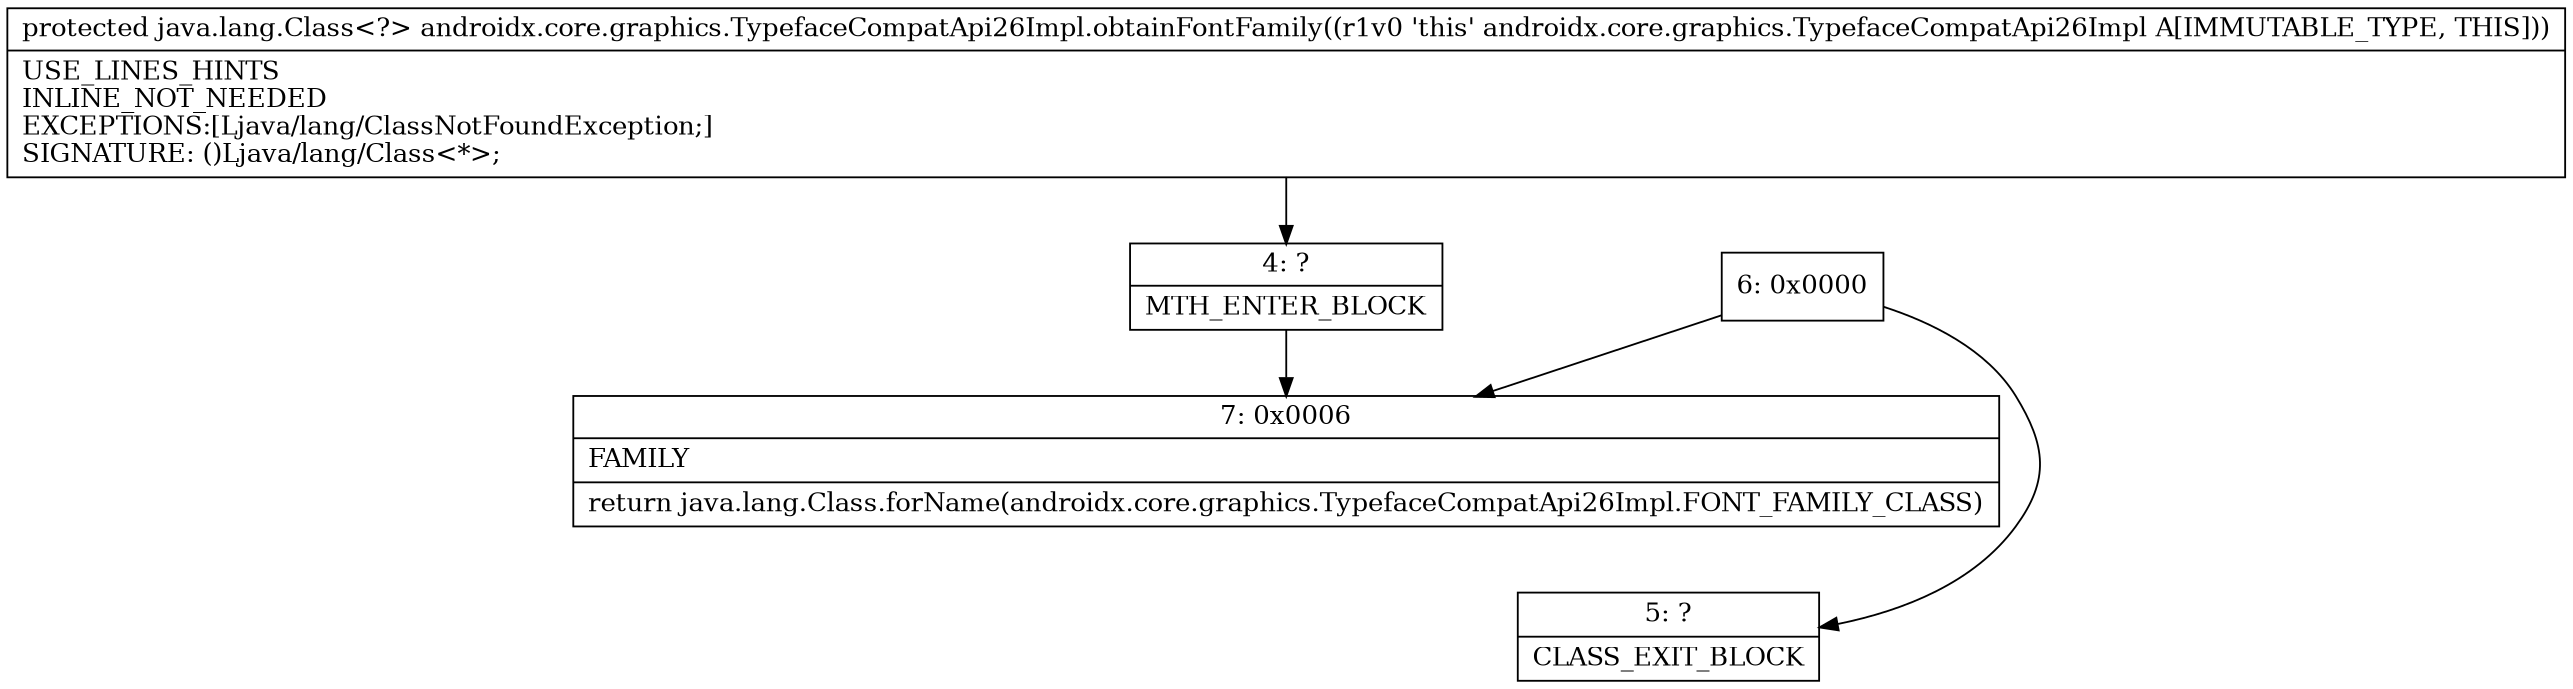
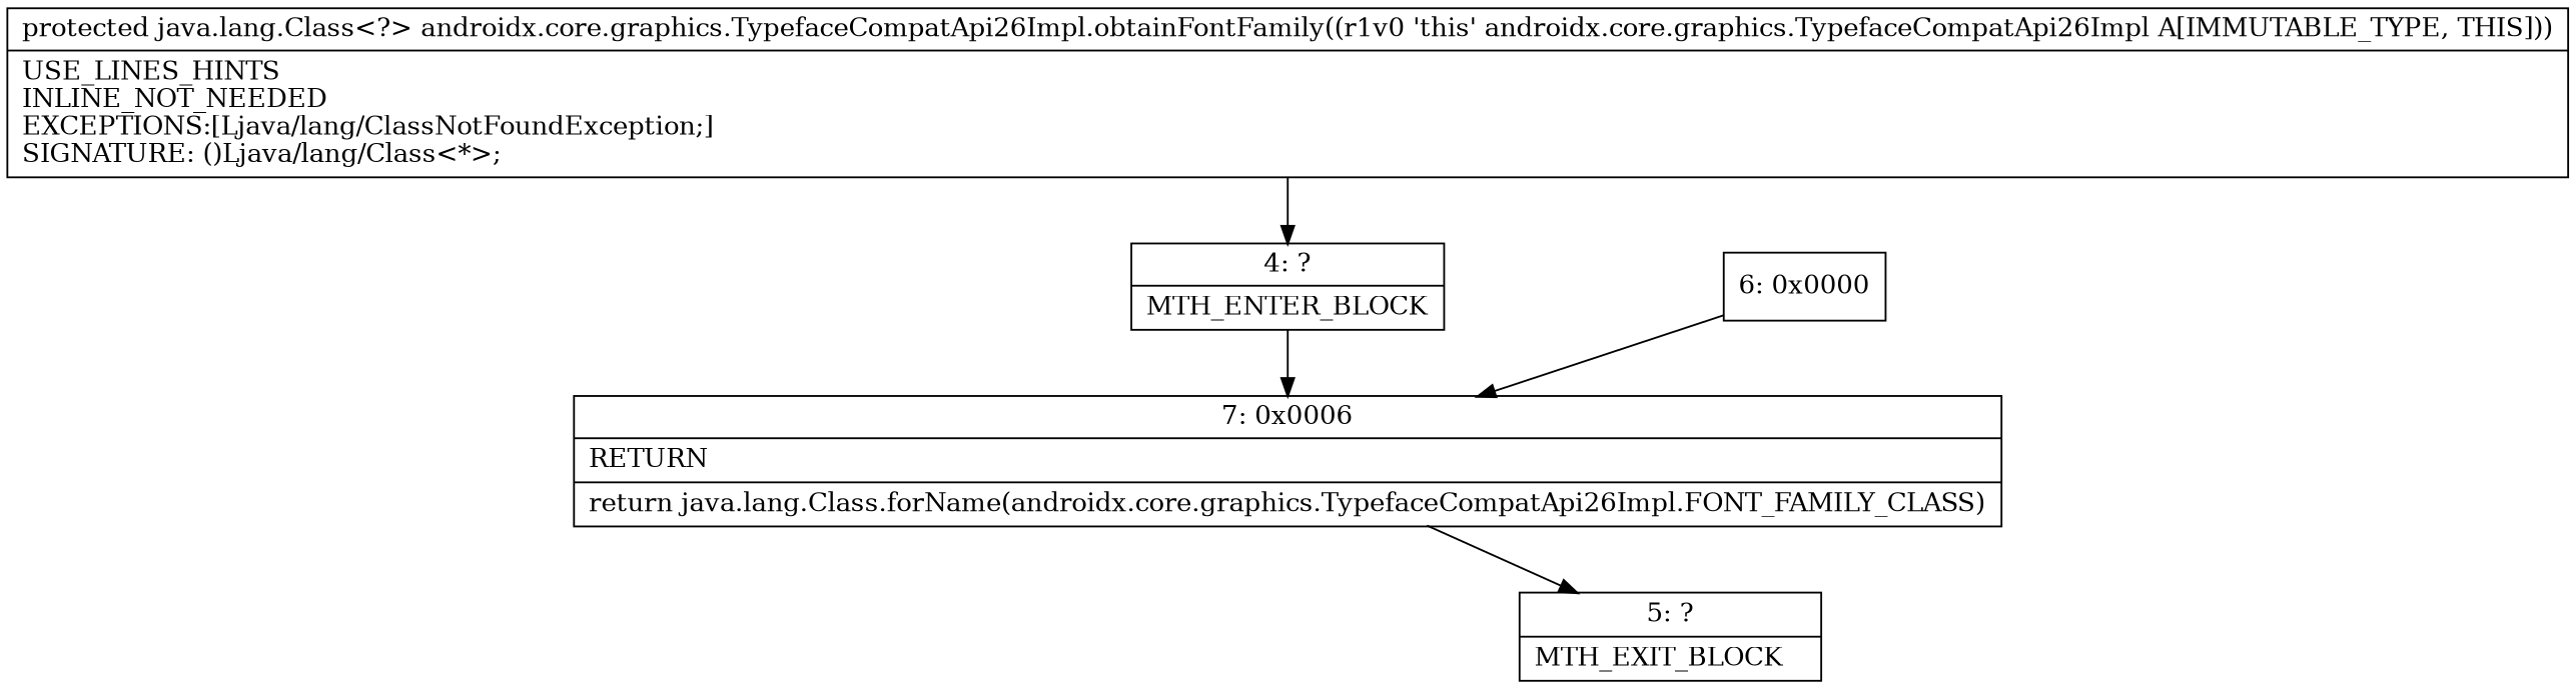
  digraph {
    node [shape=record]
    n1 [label="{4\:\ ?|MTH_ENTER_BLOCK\l}"]
-   n2 [label="{7\:\ 0x0006|FAMILY\l|return java.lang.Class.forName(androidx.core.graphics.TypefaceCompatApi26Impl.FONT_FAMILY_CLASS)\l}"]
+   n2 [label="{7\:\ 0x0006|RETURN\l|return java.lang.Class.forName(androidx.core.graphics.TypefaceCompatApi26Impl.FONT_FAMILY_CLASS)\l}"]
    n3 [label="{6\:\ 0x0000}"]
-   n4 [label="{5\:\ ?|CLASS_EXIT_BLOCK\l}"]
+   n4 [label="{5\:\ ?|MTH_EXIT_BLOCK\l}"]
    n5 [label="{protected java.lang.Class\<?\> androidx.core.graphics.TypefaceCompatApi26Impl.obtainFontFamily((r1v0 'this' androidx.core.graphics.TypefaceCompatApi26Impl A[IMMUTABLE_TYPE, THIS]))  | USE_LINES_HINTS\lINLINE_NOT_NEEDED\lEXCEPTIONS:[Ljava\/lang\/ClassNotFoundException;]\lSIGNATURE: ()Ljava\/lang\/Class\<*\>;\l}"]
    n1 -> n2
-   n3 -> n4
+   n2 -> n4
    n3 -> n2
    n5 -> n1
  }
